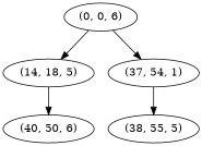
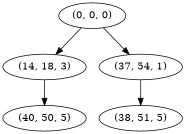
  digraph {
-   "(0, 0, 0)" [label="(0, 0, 6)"]
-   "(14, 18, 5)"
+   "(0, 0, 0)"
+   "(14, 18, 5)" [label="(14, 18, 3)"]
    n3 [label="(37, 54, 1)"]
-   "(40, 50, 6)"
-   "(38, 51, 5)" [label="(38, 55, 5)"]
+   "(40, 50, 6)" [label="(40, 50, 5)"]
+   "(38, 51, 5)"
    "(0, 0, 0)" -> "(14, 18, 5)"
    "(0, 0, 0)" -> n3
    "(14, 18, 5)" -> "(40, 50, 6)"
    n3 -> "(38, 51, 5)"
  }
